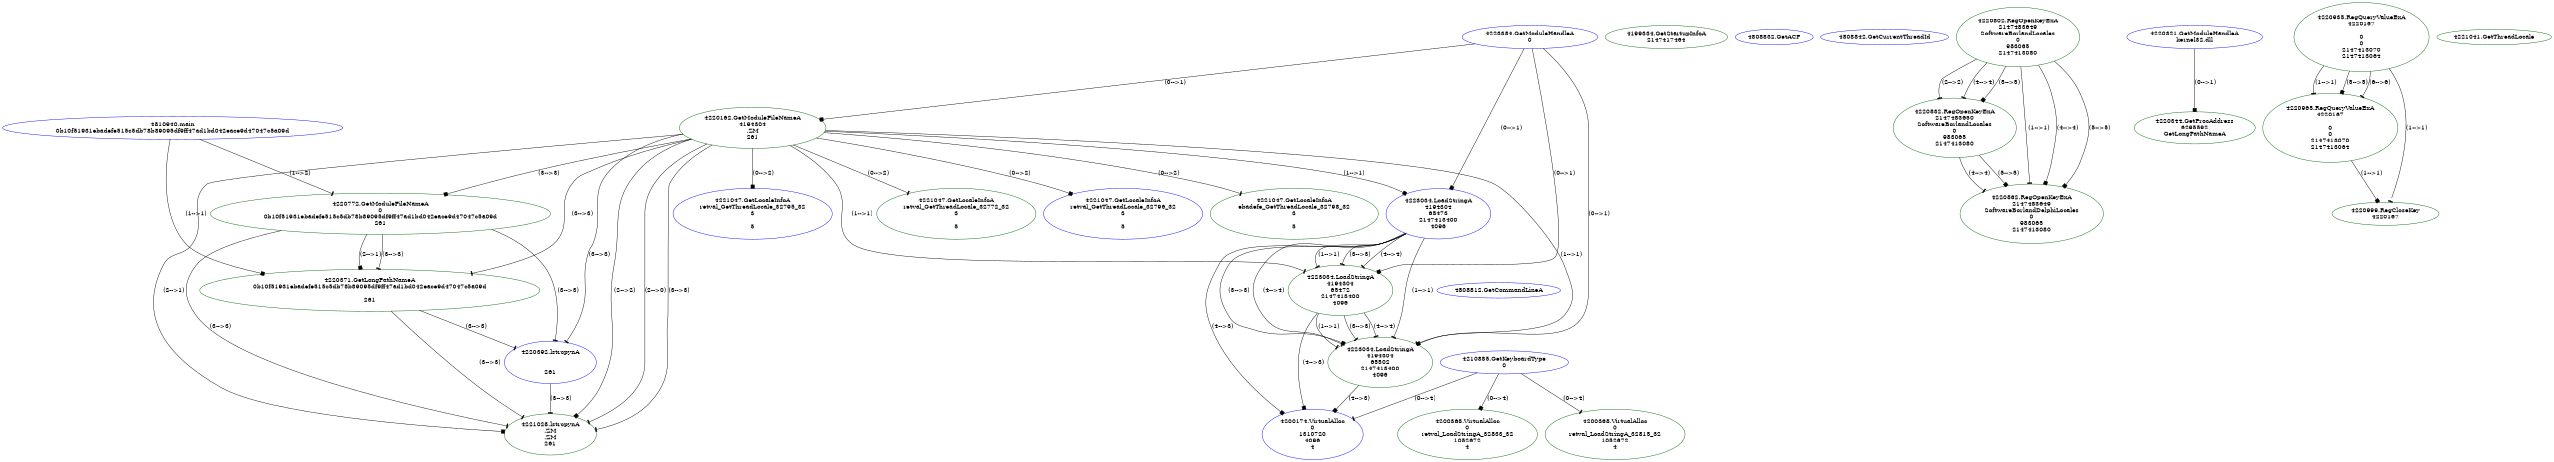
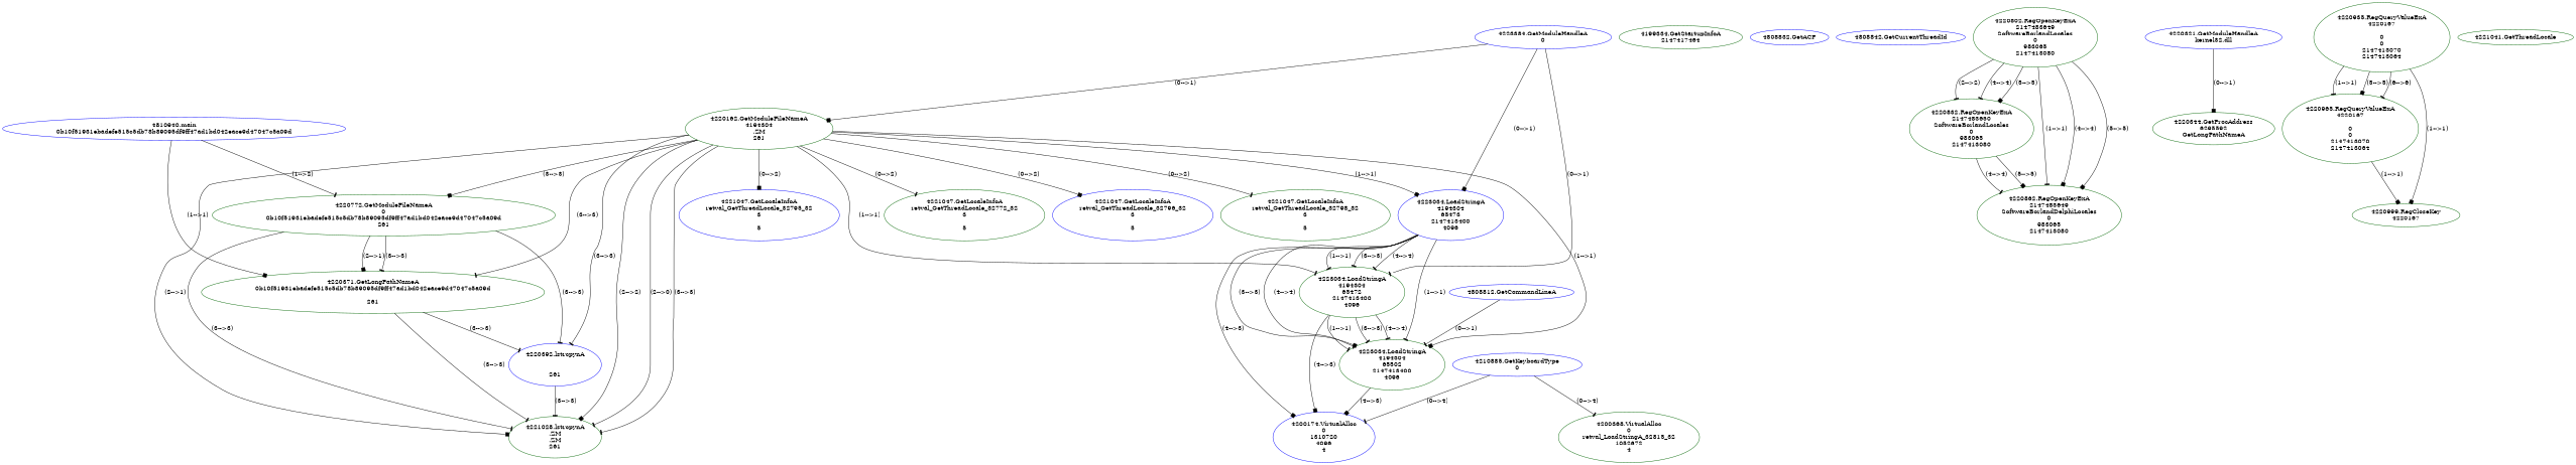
  digraph {
    node [color=darkgreen]
    edge [arrowhead=tee]
    n1 [color=blue label="4810940.main\n0b10f51931ebadefe515c5db78b89095df9ff47ad1bd042eace9d47047c5a09d"]
    n2 [label="4220772.GetModuleFileNameA\n0\n0b10f51931ebadefe515c5db78b89095df9ff47ad1bd042eace9d47047c5a09d\n261"]
    n3 [label="4220371.GetLongPathNameA\n0b10f51931ebadefe515c5db78b89095df9ff47ad1bd042eace9d47047c5a09d\n\n261"]
    n4 [color=blue label="4220392.lstrcpynA\n\n\n261"]
    n5 [label="4221028.lstrcpynA\n.ZM\n.ZM\n261"]
    n6 [color=blue label="4223384.GetModuleHandleA\n0"]
    n7 [label="4220162.GetModuleFileNameA\n4194304\n.ZM\n261"]
    n8 [color=blue label="4223034.LoadStringA\n4194304\n65473\n2147413400\n4096"]
    n9 [label="4223034.LoadStringA\n4194304\n65472\n2147413400\n4096"]
    n10 [label="4223034.LoadStringA\n4194304\n65502\n2147413400\n4096"]
    n11 [color=blue label="4221047.GetLocaleInfoA\nretval_GetThreadLocale_32795_32\n3\n\n5"]
    n12 [label="4221047.GetLocaleInfoA\nretval_GetThreadLocale_32772_32\n3\n\n5"]
    n13 [color=blue label="4221047.GetLocaleInfoA\nretval_GetThreadLocale_32796_32\n3\n\n5"]
-   n14 [label="4221047.GetLocaleInfoA\nebadefe_GetThreadLocale_32798_32\n3\n\n5"]
+   n14 [label="4221047.GetLocaleInfoA\nretval_GetThreadLocale_32798_32\n3\n\n5"]
    n15 [color=blue label="4200174.VirtualAlloc\n0\n1310720\n4096\n4"]
    n16 [color=blue label="4210885.GetKeyboardType\n0"]
-   n17 [label="4200368.VirtualAlloc\n0\nretval_LoadStringA_32833_32\n1052672\n4"]
    n18 [label="4200368.VirtualAlloc\n0\nretval_LoadStringA_32815_32\n1052672\n4"]
    n19 [color=blue label="4808812.GetCommandLineA\n"]
    n20 [label="4199334.GetStartupInfoA\n2147417464"]
    n21 [color=blue label="4808832.GetACP\n"]
    n22 [color=blue label="4808842.GetCurrentThreadId\n"]
    n23 [label="4220802.RegOpenKeyExA\n2147483649\nSoftware\Borland\Locales\n0\n983065\n2147413080"]
    n24 [label="4220832.RegOpenKeyExA\n2147483650\nSoftware\Borland\Locales\n0\n983065\n2147413080"]
    n25 [label="4220862.RegOpenKeyExA\n2147483649\nSoftware\Borland\Delphi\Locales\n0\n983065\n2147413080"]
    n26 [color=blue label="4220321.GetModuleHandleA\nkernel32.dll"]
    n27 [label="4220344.GetProcAddress\n6295592\nGetLongPathNameA"]
    n28 [label="4220935.RegQueryValueExA\n4220167\n\n0\n0\n2147413070\n2147413064"]
    n29 [label="4220965.RegQueryValueExA\n4220167\n\n0\n0\n2147413070\n2147413064"]
    n30 [label="4220999.RegCloseKey\n4220167"]
    n31 [label="4221041.GetThreadLocale\n"]
    n1 -> n2 [label="(1-->2)"]
    n1 -> n3 [arrowhead=box label="(1-->1)"]
    n2 -> n3 [arrowhead=box label="(2-->1)"]
    n2 -> n3 [label="(3-->3)"]
    n2 -> n4 [label="(3-->3)"]
    n2 -> n5 [label="(3-->3)"]
    n3 -> n4 [label="(3-->3)"]
    n3 -> n5 [label="(3-->3)"]
    n4 -> n5 [label="(3-->3)"]
    n6 -> n7 [arrowhead=box label="(0-->1)"]
    n6 -> n8 [arrowhead=box label="(0-->1)"]
-   n6 -> n9 [arrowhead=box label="(0-->1)"]
-   n6 -> n10 [label="(0-->1)"]
+   n6 -> n9 [label="(0-->1)"]
+   n19 -> n10 [label="(0-->1)"]
    n7 -> n2 [arrowhead=box label="(3-->3)"]
    n7 -> n3 [label="(3-->3)"]
    n7 -> n4 [label="(3-->3)"]
    n7 -> n5 [arrowhead=box label="(2-->1)"]
    n7 -> n5 [arrowhead=box label="(2-->2)"]
    n7 -> n5 [label="(3-->3)"]
    n7 -> n5 [label="(2-->0)"]
    n7 -> n8 [arrowhead=box label="(1-->1)"]
    n7 -> n9 [label="(1-->1)"]
    n7 -> n10 [arrowhead=box label="(1-->1)"]
    n7 -> n11 [arrowhead=box label="(0-->2)"]
    n7 -> n12 [label="(0-->2)"]
    n7 -> n13 [arrowhead=box label="(0-->2)"]
    n7 -> n14 [label="(0-->2)"]
    n8 -> n9 [label="(1-->1)"]
    n8 -> n9 [label="(3-->3)"]
    n8 -> n9 [label="(4-->4)"]
    n8 -> n10 [label="(1-->1)"]
    n8 -> n10 [arrowhead=box label="(3-->3)"]
    n8 -> n10 [label="(4-->4)"]
    n8 -> n15 [arrowhead=box label="(4-->3)"]
    n9 -> n10 [label="(1-->1)"]
    n9 -> n10 [label="(3-->3)"]
    n9 -> n10 [label="(4-->4)"]
    n9 -> n15 [arrowhead=box label="(4-->3)"]
    n10 -> n15 [arrowhead=box label="(4-->3)"]
    n16 -> n15 [label="(0-->4)"]
-   n16 -> n17 [arrowhead=box label="(0-->4)"]
    n16 -> n18 [label="(0-->4)"]
    n23 -> n24 [label="(2-->2)"]
    n23 -> n24 [label="(4-->4)"]
    n23 -> n24 [arrowhead=box label="(5-->5)"]
    n23 -> n25 [label="(1-->1)"]
    n23 -> n25 [arrowhead=box label="(4-->4)"]
    n23 -> n25 [arrowhead=box label="(5-->5)"]
    n24 -> n25 [label="(4-->4)"]
    n24 -> n25 [arrowhead=box label="(5-->5)"]
    n26 -> n27 [arrowhead=box label="(0-->1)"]
    n28 -> n29 [label="(1-->1)"]
    n28 -> n29 [arrowhead=box label="(5-->5)"]
    n28 -> n29 [label="(6-->6)"]
-   n28 -> n30 [label="(1-->1)"]
+   n28 -> n30 [arrowhead=box label="(1-->1)"]
    n29 -> n30 [arrowhead=box label="(1-->1)"]
  }
